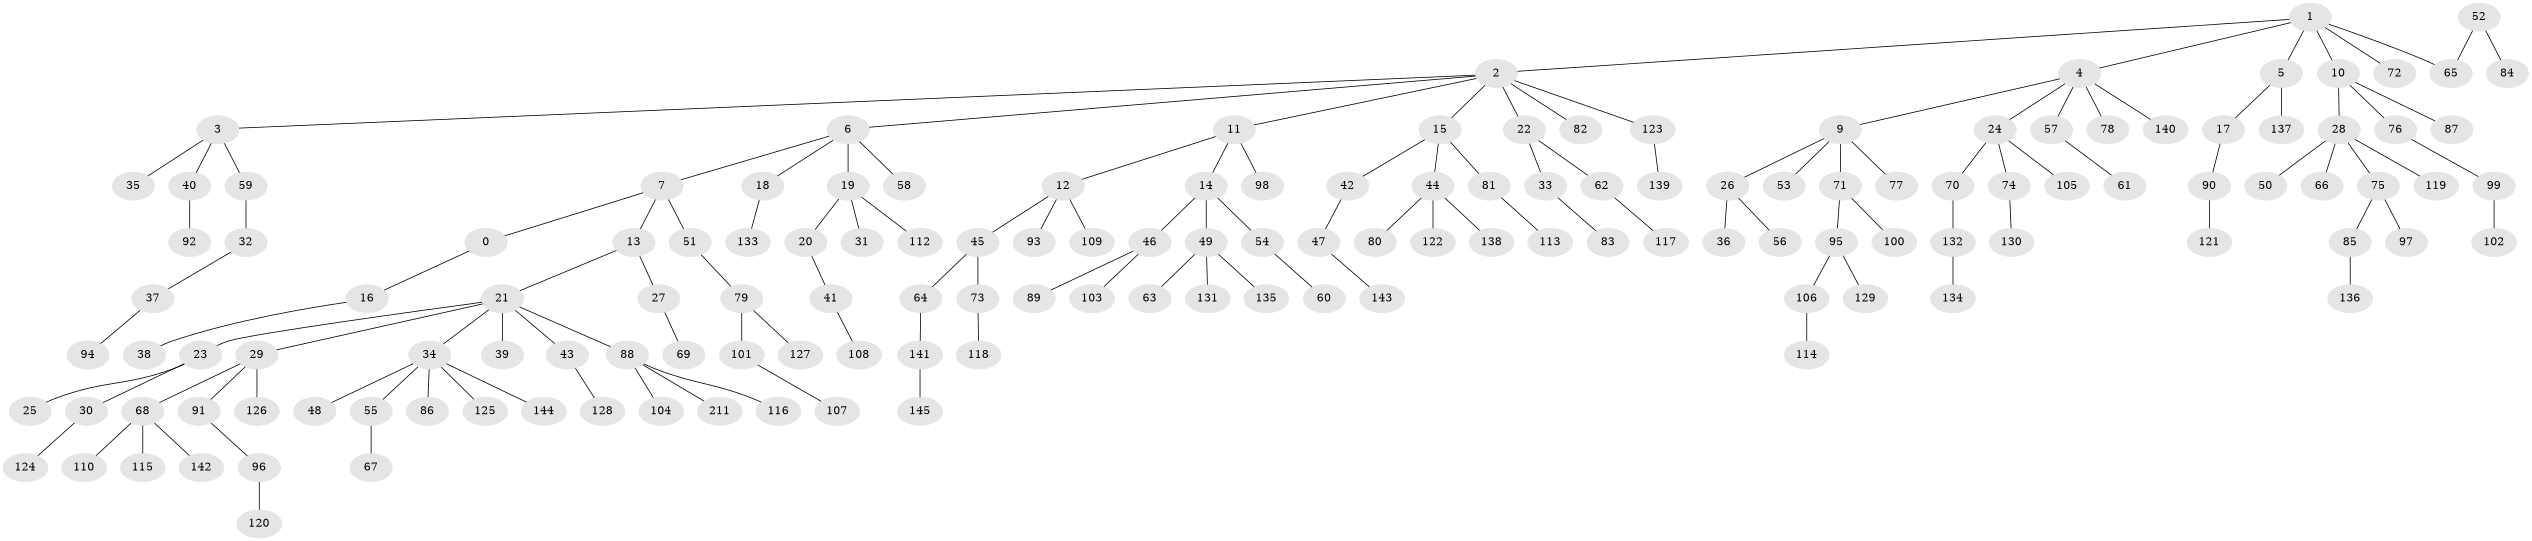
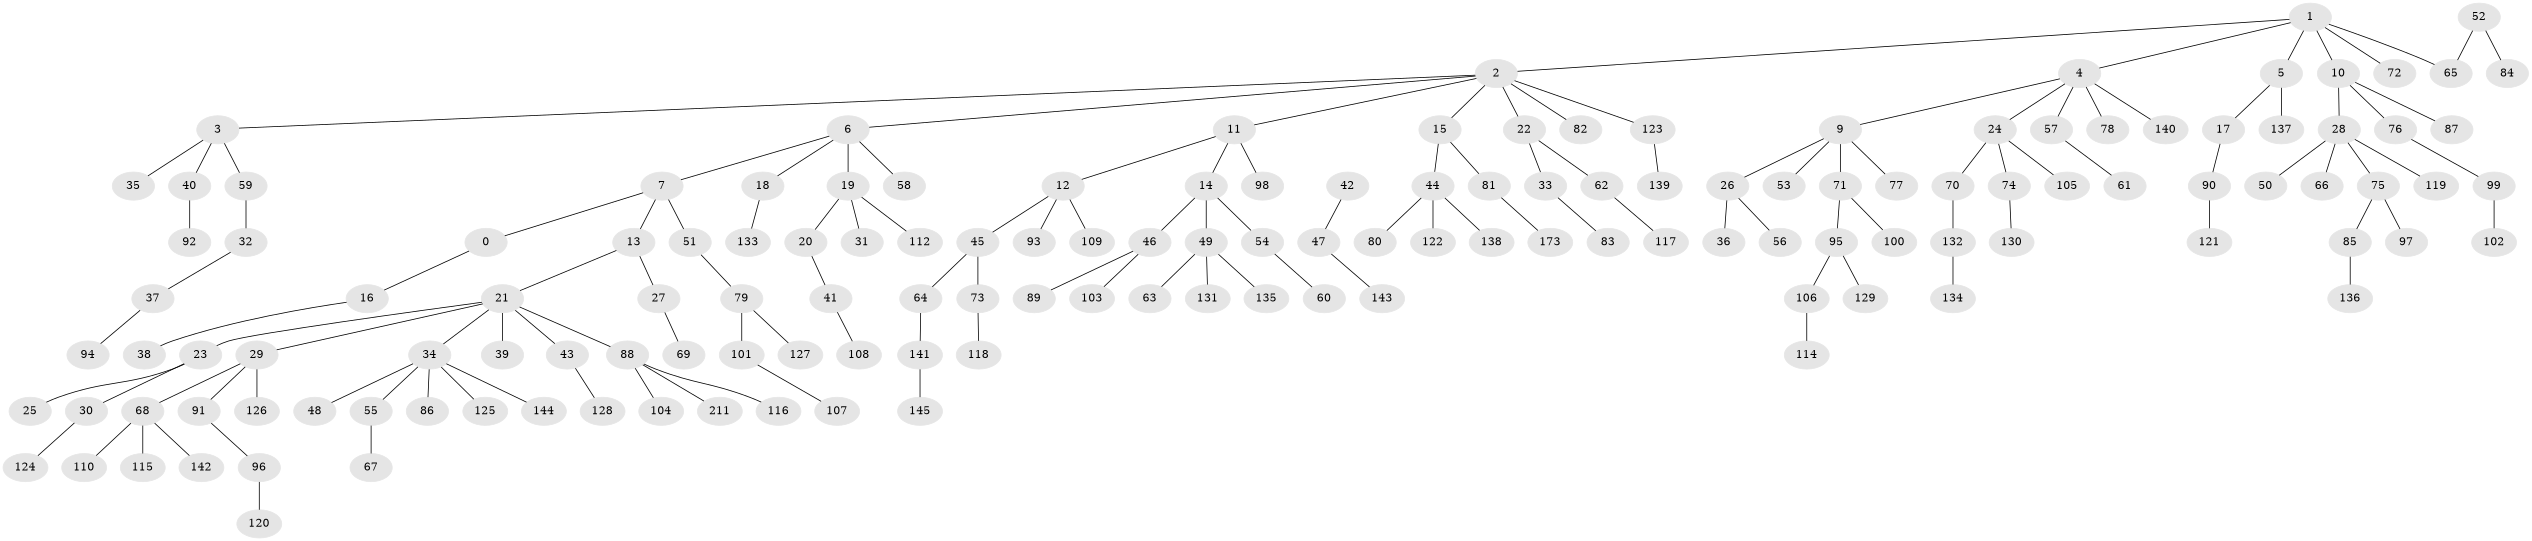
  graph {
    node [color=gray90 style=filled]
    1
    2
    4
    5
    10
    72
    65
    3
    6
    11
    15
    22
    82
    123
    9
    24
    57
    78
    140
    17
    137
    28
    76
    87
    52
    84
    35
    40
    59
    7
    18
    19
    58
    12
    14
    98
    42
    44
    81
    33
    62
    139
    92
    32
    26
    53
    71
    77
    70
    74
    105
    61
    90
    n54 [label=0]
    13
    51
    133
    20
    31
    112
    16
    21
    27
    37
    79
    38
    36
    56
    95
    100
    50
    66
    75
    119
    99
    45
    93
    109
    46
    49
    54
    64
    73
    23
    29
    34
    39
    43
    88
    69
    89
    103
    63
    131
    135
    60
    47
    80
    122
    138
-   113
+   113 [label=173]
    121
    41
    108
    25
    30
    68
    91
    126
    48
    55
    86
    125
    144
    128
    104
    n117 [label=211]
    116
    83
    117
    124
    132
    130
    85
    97
    110
    115
    142
    96
    94
    67
    143
    141
    118
    101
    127
    145
    134
    106
    129
    136
    102
    107
    120
    114
    1 -- 2
    1 -- 4
    1 -- 5
    1 -- 10
    1 -- 72
    1 -- 65
    2 -- 3
    2 -- 6
    2 -- 11
    2 -- 15
    2 -- 22
    2 -- 82
    2 -- 123
    4 -- 9
    4 -- 24
    4 -- 57
    4 -- 78
    4 -- 140
    5 -- 17
    5 -- 137
    10 -- 28
    10 -- 76
    10 -- 87
    3 -- 35
    3 -- 40
    3 -- 59
    6 -- 7
    6 -- 18
    6 -- 19
    6 -- 58
    11 -- 12
    11 -- 14
    11 -- 98
-   15 -- 42
    15 -- 44
    15 -- 81
    22 -- 33
    22 -- 62
    123 -- 139
    9 -- 26
    9 -- 53
    9 -- 71
    9 -- 77
    24 -- 70
    24 -- 74
    24 -- 105
    57 -- 61
    17 -- 90
    28 -- 50
    28 -- 66
    28 -- 75
    28 -- 119
    76 -- 99
    52 -- 65
    52 -- 84
    40 -- 92
    59 -- 32
    7 -- n54
    7 -- 13
    7 -- 51
    18 -- 133
    19 -- 20
    19 -- 31
    19 -- 112
    12 -- 45
    12 -- 93
    12 -- 109
    14 -- 46
    14 -- 49
    14 -- 54
    42 -- 47
    44 -- 80
    44 -- 122
    44 -- 138
    81 -- 113
    33 -- 83
    62 -- 117
    32 -- 37
    26 -- 36
    26 -- 56
    71 -- 95
    71 -- 100
    70 -- 132
    74 -- 130
    90 -- 121
    n54 -- 16
    13 -- 21
    13 -- 27
    51 -- 79
    20 -- 41
    16 -- 38
    21 -- 23
    21 -- 29
    21 -- 34
    21 -- 39
    21 -- 43
    21 -- 88
    27 -- 69
    37 -- 94
    79 -- 101
    79 -- 127
    95 -- 106
    95 -- 129
    75 -- 85
    75 -- 97
    99 -- 102
    45 -- 64
    45 -- 73
    46 -- 89
    46 -- 103
    49 -- 63
    49 -- 131
    49 -- 135
    54 -- 60
    64 -- 141
    73 -- 118
    23 -- 25
    23 -- 30
    29 -- 68
    29 -- 91
    29 -- 126
    34 -- 48
    34 -- 55
    34 -- 86
    34 -- 125
    34 -- 144
    43 -- 128
    88 -- 104
    88 -- n117
    88 -- 116
    47 -- 143
    41 -- 108
    30 -- 124
    68 -- 110
    68 -- 115
    68 -- 142
    91 -- 96
    55 -- 67
    132 -- 134
    85 -- 136
    96 -- 120
    141 -- 145
    101 -- 107
    106 -- 114
  }
